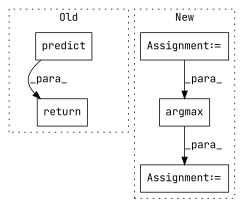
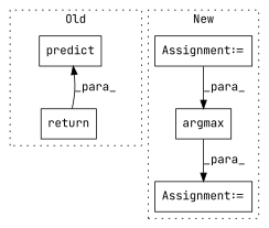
  digraph {
    fontname="JetBrains Mono"
    node [a=32 fontname="JetBrains Mono" l=1 shape=box]
    edge [fontname="JetBrains Mono"]
    n1 [l="8,1" label=predict s="4017,4026"]
    n2 [a=41 l=7 label=return s=3976]
    n3 [a=7 label="Assignment:=" s=2774]
    n4 [a=7 label="Assignment:=" s=2725]
    n5 [l="7,1" label=argmax s="2781,2803"]
    subgraph cluster_1 {
      label=Old
      style=dotted
      n1
      n2
    }
    subgraph cluster_2 {
      label=New
      style=dotted
      n3
      n4
      n5
    }
-   n1 -> n2 [label=_para_]
+   n2 -> n1 [label=_para_]
    n4 -> n5 [label=_para_]
    n5 -> n3 [label=_para_]
  }
